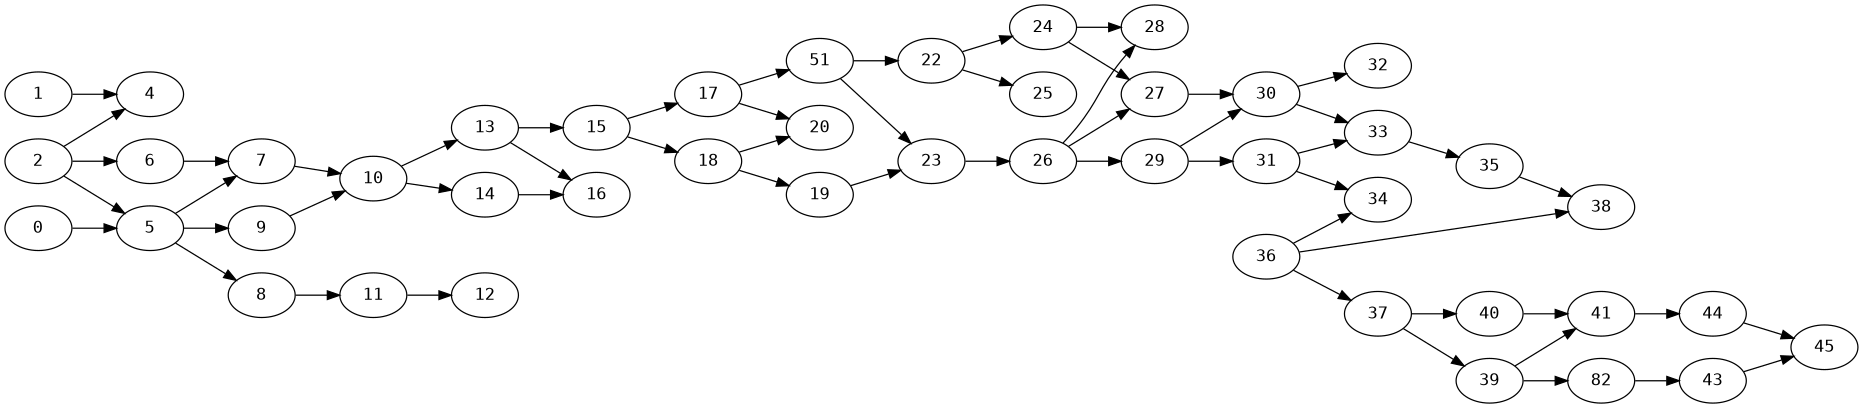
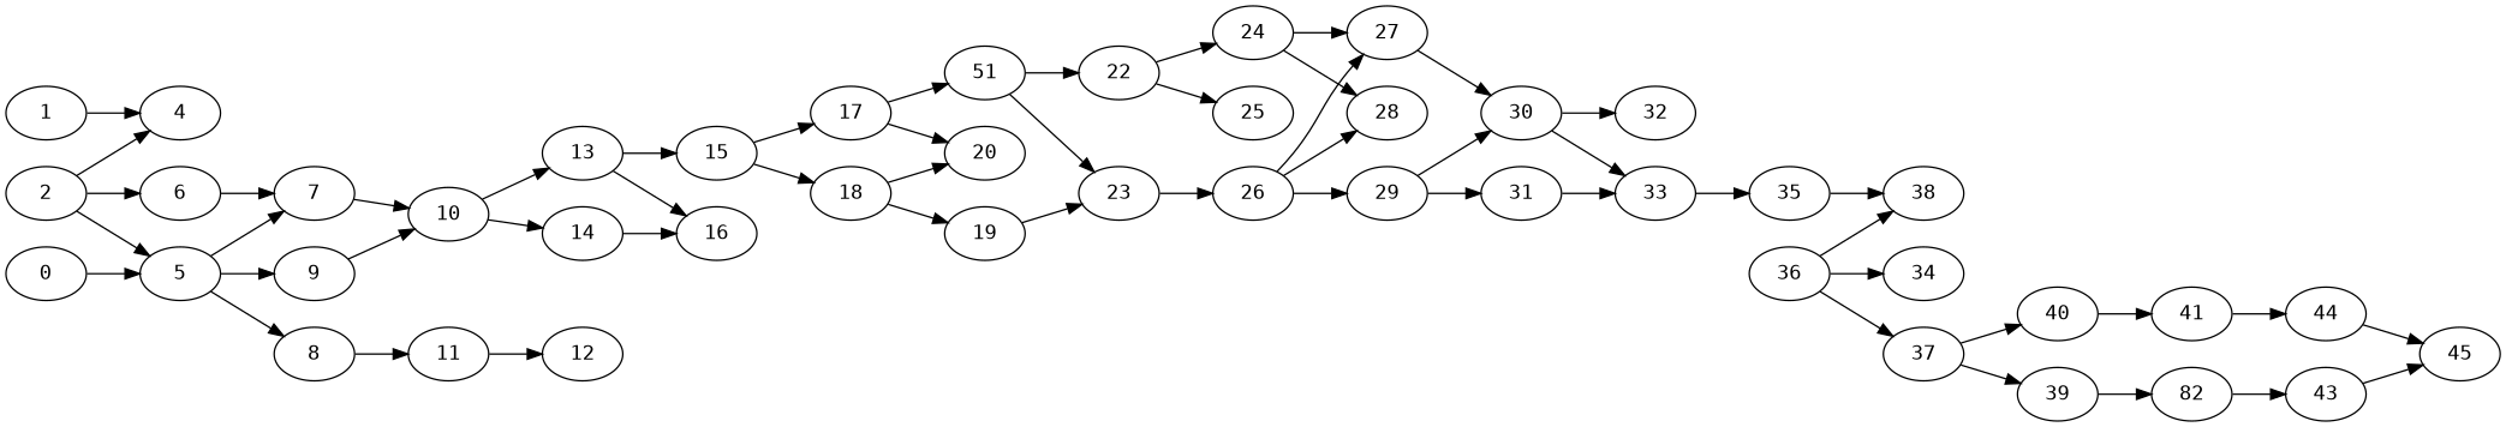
  digraph {
    fontname="DejaVu Sans Mono"
    rankdir=LR
    node [alpha=0.09 fontname="DejaVu Sans Mono"]
    edge [fontname="DejaVu Sans Mono"]
    1 [alpha=0.03 expect_size=22464512]
    4 [alpha=0.15 expect_size=19263488]
    2 [alpha=0.15 expect_size=42536960]
    5 [alpha=0.06 expect_size=14295040]
    6 [alpha=0.11 expect_size=20203520]
    7 [alpha=0.00 expect_size=34184192]
    8 [expect_size=21885952]
    9 [alpha=0.16 expect_size=47970304]
    10 [alpha=0.02 expect_size=18950144]
    11 [alpha=0.10 expect_size=14921728]
    n11 [alpha=0.14 expect_size=26587136 label=0]
    13 [alpha=0.12 expect_size=9170944]
    14 [alpha=0.05 expect_size=42790912]
    12 [alpha=0.19 expect_size=21642240]
    15 [alpha=0.11 expect_size=31836160]
    16 [expect_size=46564352]
    17 [alpha=0.02 expect_size=26509312]
    18 [alpha=0.12 expect_size=27544576]
    20 [alpha=0.11 expect_size=39508992]
    n20 [alpha=0.01 expect_size=44748800 label=51]
    19 [expect_size=48866304]
    23 [alpha=0.01 expect_size=19519488]
    22 [alpha=0.06 expect_size=21610496]
    26 [alpha=0.16 expect_size=38643712]
    24 [alpha=0.01 expect_size=47054848]
    25 [alpha=0.06 expect_size=12830720]
    27 [alpha=0.19 expect_size=11678720]
    28 [expect_size=17258496]
    29 [alpha=0.18 expect_size=45872128]
    30 [alpha=0.11 expect_size=18951168]
    31 [expect_size=44928000]
    32 [alpha=0.14 expect_size=46650368]
    33 [alpha=0.01 expect_size=14229504]
    34 [alpha=0.04 expect_size=16195584]
    35 [alpha=0.18 expect_size=19382272]
    38 [alpha=0.19 expect_size=22853632]
    36 [expect_size=32843776]
    37 [expect_size=24352768]
    39 [alpha=0.07 expect_size=44988416]
    40 [alpha=0.10 expect_size=39113728]
    41 [alpha=0.10 expect_size=18936832]
    n42 [alpha=0.16 expect_size=41323520 label=82]
    44 [alpha=0.19 expect_size=30985216]
    43 [expect_size=28301312]
    45 [alpha=0.13 expect_size=39737344]
    1 -> 4
    2 -> 4
    2 -> 5
    2 -> 6
    5 -> 7
    5 -> 8
    5 -> 9
    6 -> 7
    7 -> 10
    8 -> 11
    9 -> 10
    10 -> 13
    10 -> 14
    11 -> 12
    n11 -> 5
    13 -> 15
    13 -> 16
    14 -> 16
    15 -> 17
    15 -> 18
    17 -> 20
    17 -> n20
    18 -> 20
    18 -> 19
    n20 -> 23
    n20 -> 22
    19 -> 23
    23 -> 26
    22 -> 24
    22 -> 25
    26 -> 27
    26 -> 28
    26 -> 29
    24 -> 27
    24 -> 28
    27 -> 30
    29 -> 30
    29 -> 31
    30 -> 32
    30 -> 33
    31 -> 33
-   31 -> 34
    33 -> 35
    35 -> 38
    36 -> 34
    36 -> 38
    36 -> 37
    37 -> 39
    37 -> 40
-   39 -> 41
    39 -> n42
    40 -> 41
    41 -> 44
    n42 -> 43
    44 -> 45
    43 -> 45
  }
